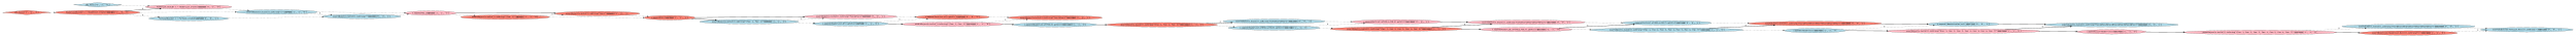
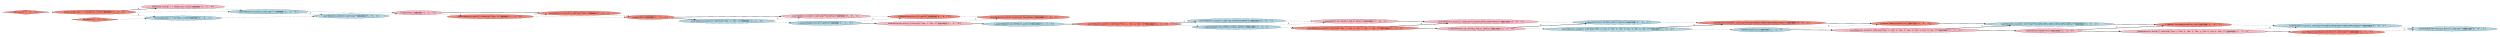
  digraph {
    fontname="JetBrains Mono"
    rankdir=LR
    node [fillcolor=lightblue fontname="JetBrains Mono" shape=ellipse style=filled]
    edge [fontname="JetBrains Mono" style=dashed]
    n1 [fillcolor=salmon label="x.append(FOO_2)@@@7@@@['1', '1', '1']"]
    n2 [fillcolor=lightpink label="assertObject(x.build()).isString(\"Foo=1&Foo=2\")@@@8@@@['0', '0', '1']"]
    n3 [label="assertObject(x.build()).isString(\"(Foo: 1, Foo: 2(\")@@@8@@@['1', '1', '0']"]
    n4 [fillcolor=salmon label="x.append(PartList.of().getAll())@@@9@@@['0', '0', '1']"]
    n5 [label="x.append(HeaderList.of().getAll())@@@9@@@['1', '1', '0']"]
    n6 [fillcolor=lightpink label="x.append((List<Header>)null)@@@19@@@['1', '1', '0']"]
+   n7 [fillcolor=salmon label="x.append((List<NameValuePair>)null)@@@19@@@['0', '0', '1']"]
    n8 [fillcolor=lightpink label="assertObject(x.build()).isString(\"(Foo: 1, Foo: 2, Foo: 3, Foo: 4, Foo: 5, Foo: 6, Foo: 7(\")@@@20@@@['1', '1', '0']"]
    n9 [label="assertObject(x.build()).isString(\"Foo=1&Foo=2&Foo=3&Foo=4&Foo=5&Foo=6&Foo=7\")@@@20@@@['0', '0', '1']"]
    n10 [fillcolor=salmon label="assertObject(new HeaderList.Null()).isString(\"((\")@@@21@@@['1', '1', '0']"]
    n11 [fillcolor=lightpink label="assertObject(x.build()).isString(\"(Foo: 1, Foo: 2(\")@@@10@@@['1', '1', '0']"]
    n12 [fillcolor=salmon label="assertObject(x.build()).isString(\"Foo=1&Foo=2\")@@@10@@@['0', '0', '1']"]
    n13 [label="x.append(HeaderList.of(FOO_3).getAll())@@@11@@@['1', '1', '0']"]
    n14 [fillcolor=salmon label="HeaderListBuilder x = HeaderList.create()@@@3@@@['1', '0', '0']"]
    n15 [label="assertObject(x.build()).isString(\"((\")@@@4@@@['1', '1', '0']"]
    n16 [fillcolor=lightpink label="HeaderList.Builder x = HeaderList.create()@@@3@@@['0', '1', '0']"]
    n17 [label="PartListBuilder x = PartList.create()@@@3@@@['0', '0', '1']"]
    n18 [fillcolor=lightpink label="x.append(FOO_1)@@@5@@@['1', '1', '1']"]
    n19 [label="assertObject(x.build()).isString(\"\")@@@4@@@['0', '0', '1']"]
    n20 [label="assertObject(new PartList.Null()).isString(\"\")@@@21@@@['0', '0', '1']"]
    n21 [label="assertObject(x.build()).isString(\"Foo=1&Foo=2&Foo=3\")@@@12@@@['0', '0', '1']"]
    n22 [fillcolor=lightpink label="x.append(PartList.of(FOO_4,FOO_5).getAll())@@@13@@@['0', '0', '1']"]
    n23 [fillcolor=lightpink label="assertObject(x.build()).isString(\"(Foo: 1, Foo: 2, Foo: 3, Foo: 4, Foo: 5, Foo: 6, Foo: 7(\")@@@18@@@['1', '1', '0']"]
    n24 [label="assertObject(x.build()).isString(\"Foo=1&Foo=2&Foo=3&Foo=4&Foo=5&Foo=6&Foo=7\")@@@18@@@['0', '0', '1']"]
    n25 [fillcolor=salmon label="a01_basic['1', '0', '0']" shape=diamond]
    n26 [fillcolor=salmon label="assertObject(x.build()).isString(\"Foo=1\")@@@6@@@['0', '0', '1']"]
    n27 [fillcolor=salmon label="assertObject(x.build()).isString(\"(Foo: 1(\")@@@6@@@['1', '1', '0']"]
+   n28 [fillcolor=salmon label="a01_basic['0', '0', '1']" shape=diamond]
    n29 [label="x.append((Header)null)@@@17@@@['1', '1', '0']"]
-   n30 [label="x.append((NameValuePair)null)@@@17@@@['0', '0', '1']"]
+   n30 [fillcolor=salmon label="x.append((NameValuePair)null)@@@17@@@['0', '0', '1']"]
    n31 [fillcolor=lightpink label="assertObject(x.build()).isString(\"Foo=1&Foo=2&Foo=3&Foo=4&Foo=5\")@@@14@@@['0', '0', '1']"]
    n32 [label="x.append(PartList.of(FOO_6,FOO_7).getAll())@@@15@@@['0', '0', '1']"]
    n33 [fillcolor=salmon label="assertObject(x.build()).isString(\"Foo=1&Foo=2&Foo=3&Foo=4&Foo=5&Foo=6&Foo=7\")@@@16@@@['0', '0', '1']"]
    n34 [fillcolor=salmon label="assertObject(x.build()).isString(\"(Foo: 1, Foo: 2, Foo: 3(\")@@@12@@@['1', '1', '0']"]
    n35 [label="x.append(HeaderList.of(FOO_4,FOO_5).getAll())@@@13@@@['1', '1', '0']"]
    n36 [fillcolor=salmon label="assertObject(x.build()).isString(\"(Foo: 1, Foo: 2, Foo: 3, Foo: 4, Foo: 5(\")@@@14@@@['1', '1', '0']"]
-   n37 [label="a01_basic['0', '1', '0']" shape=diamond]
    n38 [fillcolor=lightpink label="x.append(HeaderList.of(FOO_6,FOO_7).getAll())@@@15@@@['1', '1', '0']"]
    n39 [label="assertObject(x.build()).isString(\"(Foo: 1, Foo: 2, Foo: 3, Foo: 4, Foo: 5, Foo: 6, Foo: 7(\")@@@16@@@['1', '1', '0']"]
    n1 -> n2 [style=bold]
    n1 -> n3 [style=bold]
    n2 -> n4
    n3 -> n2 [label=0]
    n3 -> n5
    n4 -> n12
    n5 -> n4 [label=0]
    n5 -> n11 [style=bold]
+   n6 -> n7 [label=0 style=bold]
    n6 -> n8 [style=bold]
+   n7 -> n9
    n8 -> n9 [label=0]
    n8 -> n10 [style=bold]
    n9 -> n20
    n10 -> n20 [label=0]
    n11 -> n12 [label=0]
    n11 -> n13 [style=bold]
    n13 -> n34 [style=bold]
    n14 -> n15
    n14 -> n16 [label=0 style=bold]
    n14 -> n17 [label=0]
    n15 -> n18
    n15 -> n19 [label=0]
    n16 -> n15
    n17 -> n19
    n18 -> n26 [style=bold]
    n18 -> n27
    n19 -> n18
    n21 -> n22
    n22 -> n31 [style=bold]
    n23 -> n6 [style=bold]
    n23 -> n24 [label=0 style=bold]
+   n24 -> n7 [style=bold]
    n25 -> n14
    n26 -> n1
    n27 -> n1
    n27 -> n26 [label=0]
+   n28 -> n17
    n29 -> n23 [style=bold]
    n29 -> n30 [label=0]
    n30 -> n24 [style=bold]
    n31 -> n32
    n32 -> n33
    n33 -> n30 [style=bold]
    n34 -> n21 [label=0 style=bold]
    n34 -> n35
    n35 -> n22 [label=0]
    n35 -> n36
    n36 -> n31 [label=0 style=bold]
    n36 -> n38 [style=bold]
-   n37 -> n16
    n38 -> n32 [label=0 style=bold]
    n38 -> n39
    n39 -> n29
    n39 -> n33 [label=0 style=bold]
  }
